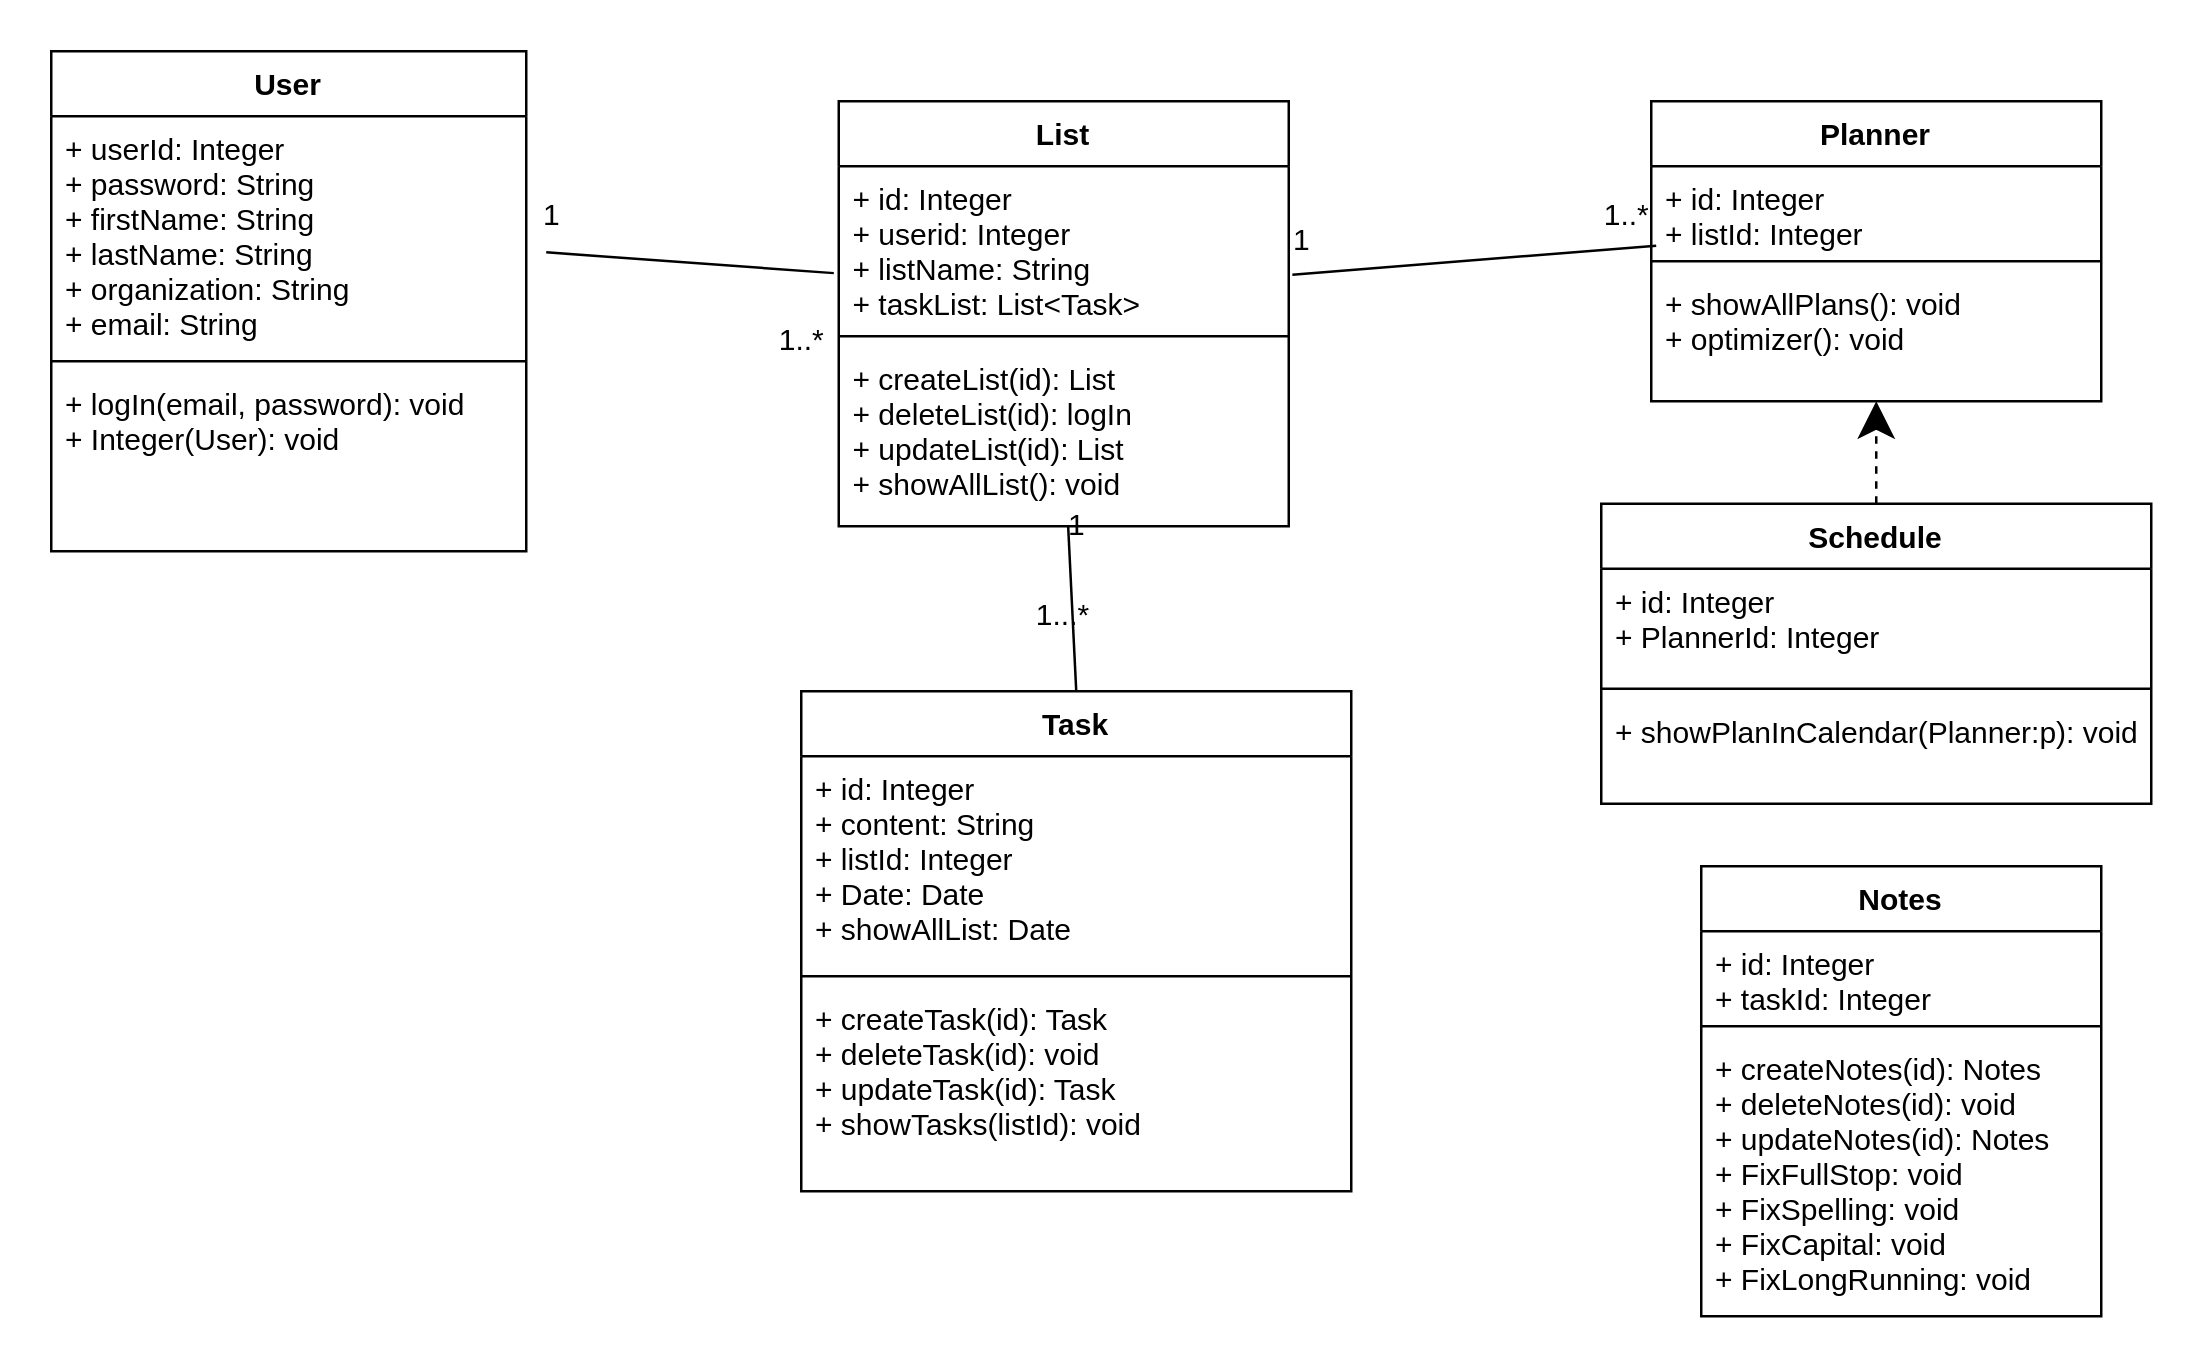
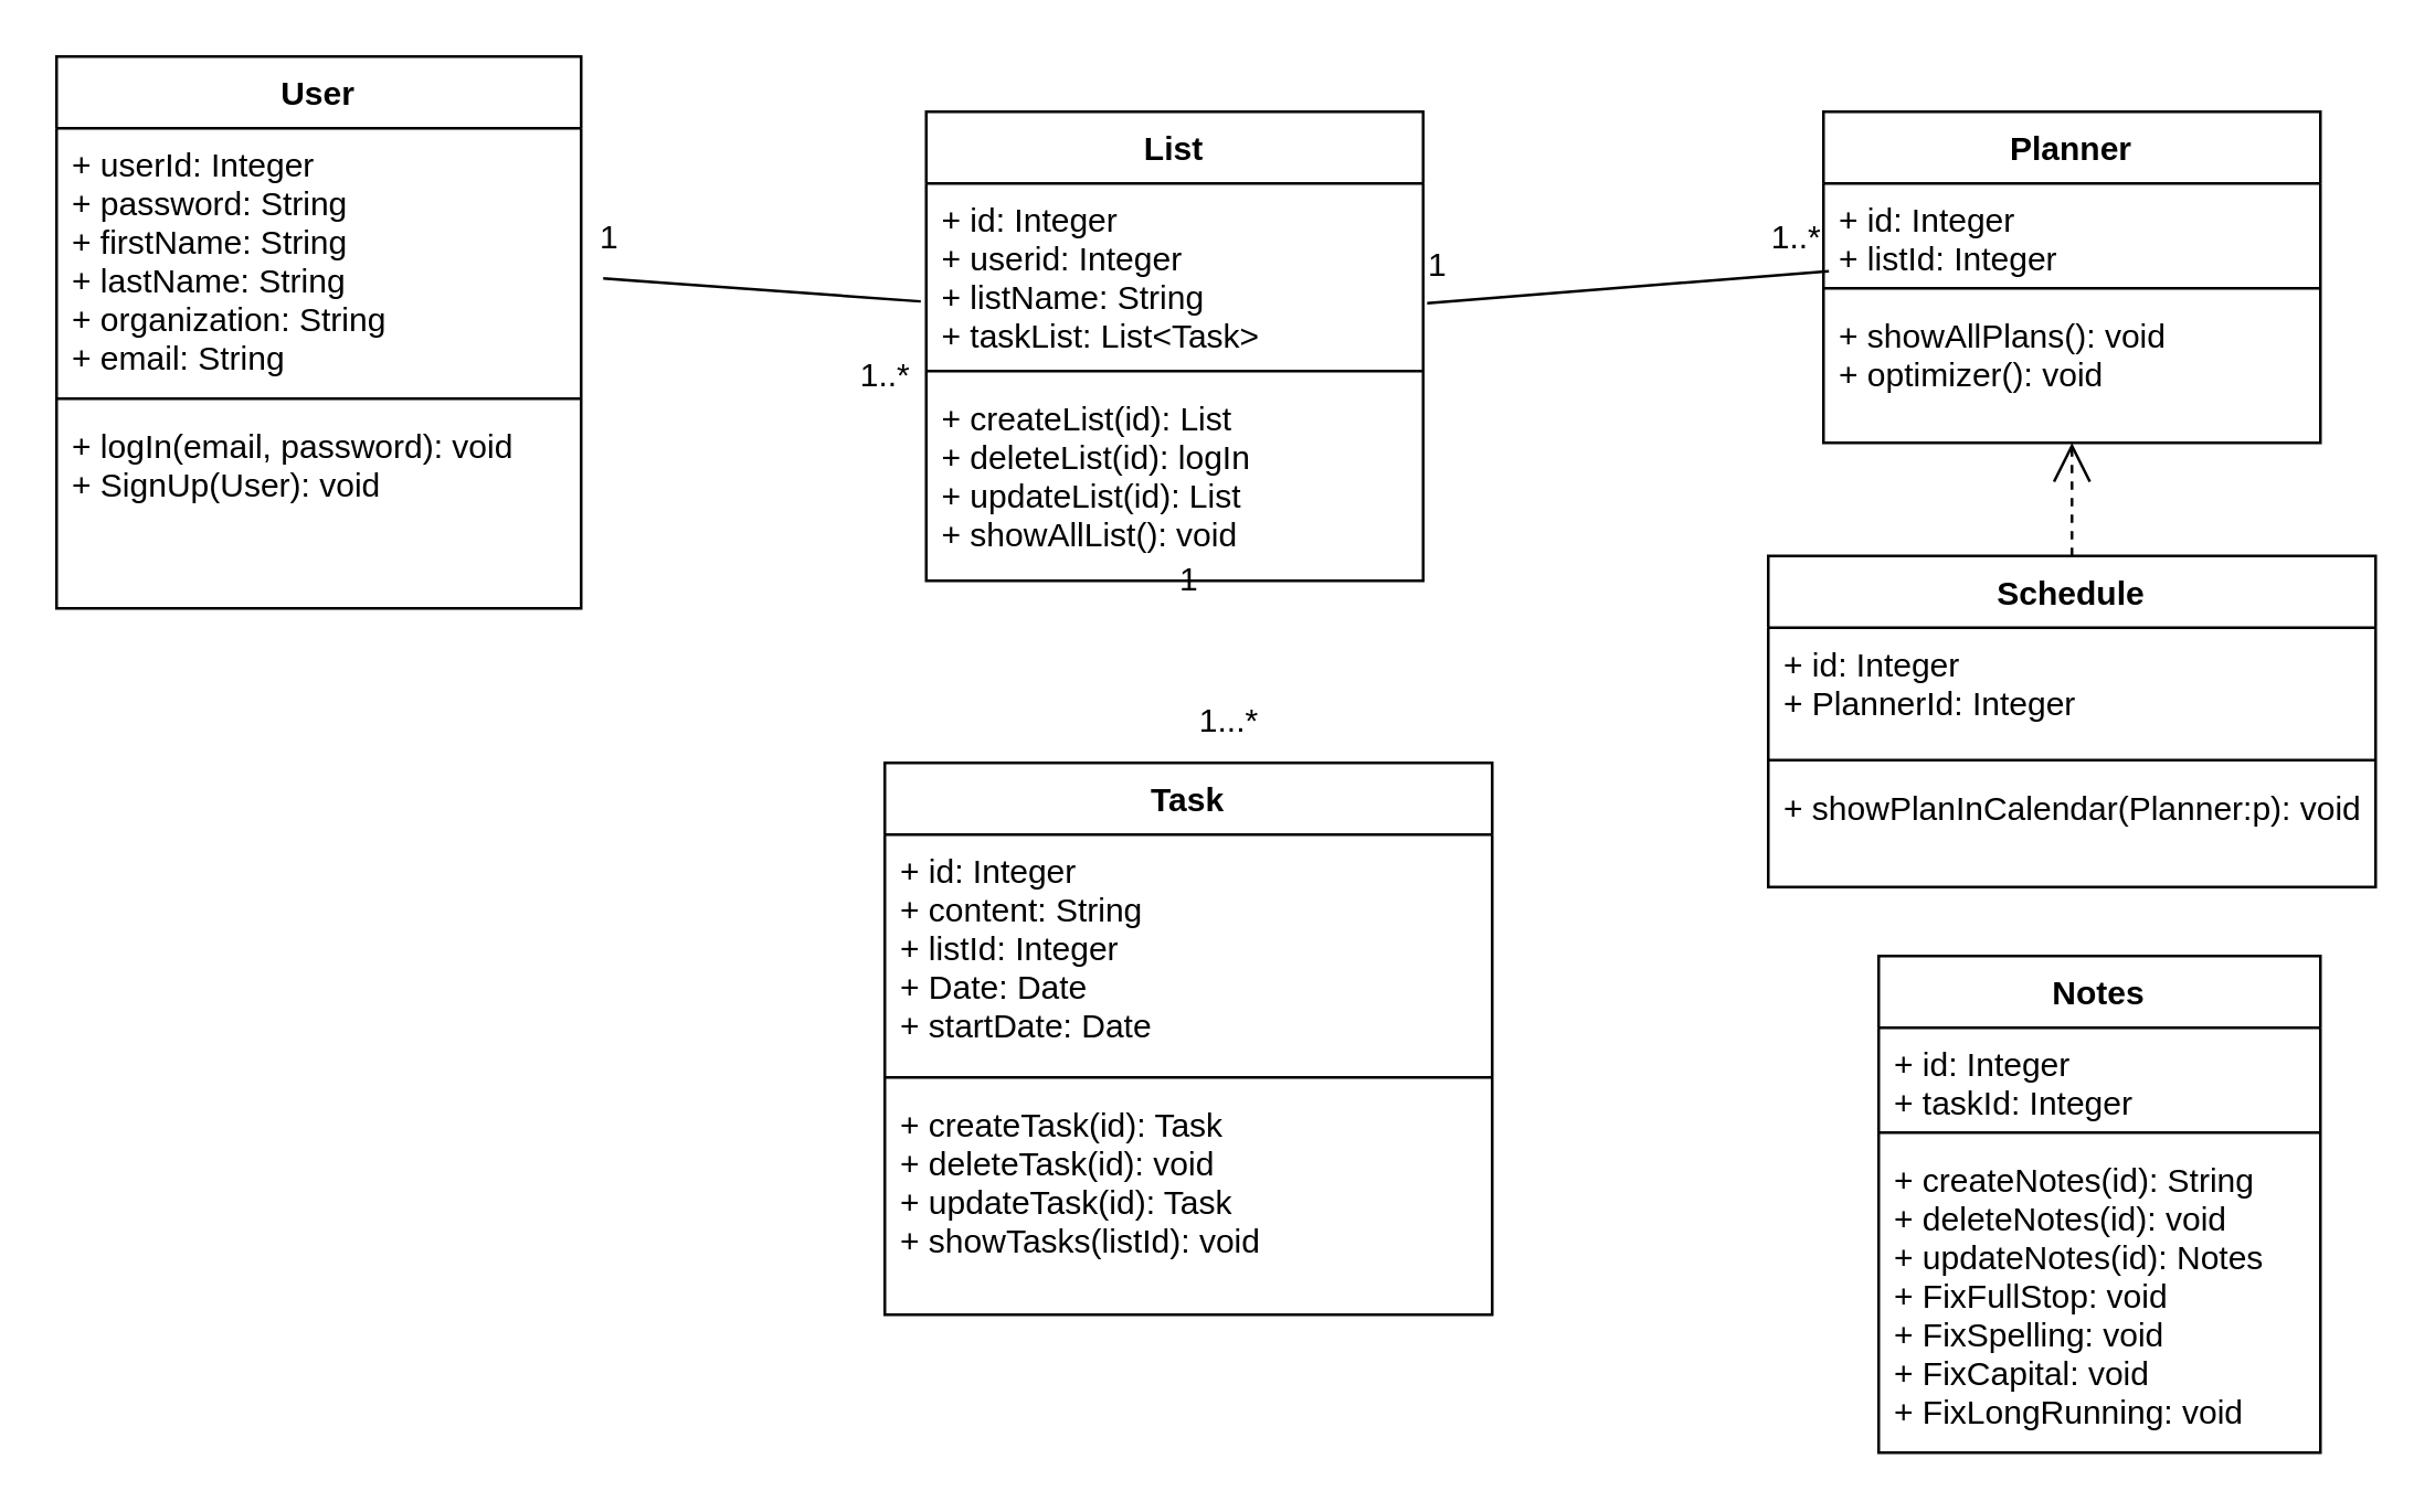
  <mxCell id="0" />
  <mxCell id="1" parent="0" />
  <mxCell id="2" value="User" style="swimlane;fontStyle=1;align=center;verticalAlign=top;childLayout=stackLayout;horizontal=1;startSize=26;horizontalStack=0;resizeParent=1;resizeParentMax=0;resizeLast=0;collapsible=1;marginBottom=0;hachureGap=4;pointerEvents=0;" parent="1" vertex="1"><mxGeometry x="20" y="20" width="190" height="200" as="geometry" /></mxCell>
  <mxCell id="3" value="+ userId: Integer&#10;+ password: String&#10;+ firstName: String&#10;+ lastName: String&#10;+ organization: String&#10;+ email: String" style="text;strokeColor=none;fillColor=none;align=left;verticalAlign=top;spacingLeft=4;spacingRight=4;overflow=hidden;rotatable=0;points=[[0,0.5],[1,0.5]];portConstraint=eastwest;" parent="2" vertex="1"><mxGeometry y="26" width="190" height="94" as="geometry" /></mxCell>
  <mxCell id="4" value="" style="line;strokeWidth=1;fillColor=none;align=left;verticalAlign=middle;spacingTop=-1;spacingLeft=3;spacingRight=3;rotatable=0;labelPosition=right;points=[];portConstraint=eastwest;" parent="2" vertex="1"><mxGeometry y="120" width="190" height="8" as="geometry" /></mxCell>
- <mxCell id="5" value="+ logIn(email, password): void&#10;+ Integer(User): void" style="text;strokeColor=none;fillColor=none;align=left;verticalAlign=top;spacingLeft=4;spacingRight=4;overflow=hidden;rotatable=0;points=[[0,0.5],[1,0.5]];portConstraint=eastwest;" parent="2" vertex="1"><mxGeometry y="128" width="190" height="72" as="geometry" /></mxCell>
+ <mxCell id="5" value="+ logIn(email, password): void&#10;+ SignUp(User): void" style="text;strokeColor=none;fillColor=none;align=left;verticalAlign=top;spacingLeft=4;spacingRight=4;overflow=hidden;rotatable=0;points=[[0,0.5],[1,0.5]];portConstraint=eastwest;" parent="2" vertex="1"><mxGeometry y="128" width="190" height="72" as="geometry" /></mxCell>
  <mxCell id="6" value="List" style="swimlane;fontStyle=1;align=center;verticalAlign=top;childLayout=stackLayout;horizontal=1;startSize=26;horizontalStack=0;resizeParent=1;resizeParentMax=0;resizeLast=0;collapsible=1;marginBottom=0;hachureGap=4;pointerEvents=0;" parent="1" vertex="1"><mxGeometry x="335" y="40" width="180" height="170" as="geometry" /></mxCell>
  <mxCell id="7" value="+ id: Integer&#10;+ userid: Integer&#10;+ listName: String&#10;+ taskList: List&lt;Task&gt;" style="text;strokeColor=none;fillColor=none;align=left;verticalAlign=top;spacingLeft=4;spacingRight=4;overflow=hidden;rotatable=0;points=[[0,0.5],[1,0.5]];portConstraint=eastwest;" parent="6" vertex="1"><mxGeometry y="26" width="180" height="64" as="geometry" /></mxCell>
  <mxCell id="8" value="" style="line;strokeWidth=1;fillColor=none;align=left;verticalAlign=middle;spacingTop=-1;spacingLeft=3;spacingRight=3;rotatable=0;labelPosition=right;points=[];portConstraint=eastwest;" parent="6" vertex="1"><mxGeometry y="90" width="180" height="8" as="geometry" /></mxCell>
  <mxCell id="9" value="+ createList(id): List&#10;+ deleteList(id): logIn&#10;+ updateList(id): List&#10;+ showAllList(): void&#10;" style="text;strokeColor=none;fillColor=none;align=left;verticalAlign=top;spacingLeft=4;spacingRight=4;overflow=hidden;rotatable=0;points=[[0,0.5],[1,0.5]];portConstraint=eastwest;" parent="6" vertex="1"><mxGeometry y="98" width="180" height="72" as="geometry" /></mxCell>
  <mxCell id="10" value="" style="endArrow=none;html=1;startSize=14;endSize=14;sourcePerimeterSpacing=8;targetPerimeterSpacing=8;entryX=-0.011;entryY=0.668;entryDx=0;entryDy=0;entryPerimeter=0;" parent="1" source="3" target="7" edge="1"><mxGeometry width="50" height="50" relative="1" as="geometry"><mxPoint x="270" y="276" as="sourcePoint" /><mxPoint x="320" y="226" as="targetPoint" /></mxGeometry></mxCell>
  <mxCell id="11" value="1" style="text;html=1;align=center;verticalAlign=middle;resizable=0;points=[];autosize=1;strokeColor=none;fillColor=none;" parent="1" vertex="1"><mxGeometry x="210" y="76" width="20" height="20" as="geometry" /></mxCell>
  <mxCell id="12" value="1..*" style="text;html=1;align=center;verticalAlign=middle;resizable=0;points=[];autosize=1;strokeColor=none;fillColor=none;" parent="1" vertex="1"><mxGeometry x="305" y="126" width="30" height="20" as="geometry" /></mxCell>
  <mxCell id="13" value="Task" style="swimlane;fontStyle=1;align=center;verticalAlign=top;childLayout=stackLayout;horizontal=1;startSize=26;horizontalStack=0;resizeParent=1;resizeParentMax=0;resizeLast=0;collapsible=1;marginBottom=0;hachureGap=4;pointerEvents=0;" parent="1" vertex="1"><mxGeometry x="320" y="276" width="220" height="200" as="geometry" /></mxCell>
- <mxCell id="14" value="+ id: Integer&#10;+ content: String&#10;+ listId: Integer&#10;+ Date: Date&#10;+ showAllList: Date&#10;" style="text;strokeColor=none;fillColor=none;align=left;verticalAlign=top;spacingLeft=4;spacingRight=4;overflow=hidden;rotatable=0;points=[[0,0.5],[1,0.5]];portConstraint=eastwest;" parent="13" vertex="1"><mxGeometry y="26" width="220" height="84" as="geometry" /></mxCell>
+ <mxCell id="14" value="+ id: Integer&#10;+ content: String&#10;+ listId: Integer&#10;+ Date: Date&#10;+ startDate: Date&#10;" style="text;strokeColor=none;fillColor=none;align=left;verticalAlign=top;spacingLeft=4;spacingRight=4;overflow=hidden;rotatable=0;points=[[0,0.5],[1,0.5]];portConstraint=eastwest;" parent="13" vertex="1"><mxGeometry y="26" width="220" height="84" as="geometry" /></mxCell>
  <mxCell id="15" value="" style="line;strokeWidth=1;fillColor=none;align=left;verticalAlign=middle;spacingTop=-1;spacingLeft=3;spacingRight=3;rotatable=0;labelPosition=right;points=[];portConstraint=eastwest;" parent="13" vertex="1"><mxGeometry y="110" width="220" height="8" as="geometry" /></mxCell>
  <mxCell id="16" value="+ createTask(id): Task&#10;+ deleteTask(id): void&#10;+ updateTask(id): Task&#10;+ showTasks(listId): void&#10;" style="text;strokeColor=none;fillColor=none;align=left;verticalAlign=top;spacingLeft=4;spacingRight=4;overflow=hidden;rotatable=0;points=[[0,0.5],[1,0.5]];portConstraint=eastwest;" parent="13" vertex="1"><mxGeometry y="118" width="220" height="82" as="geometry" /></mxCell>
  <mxCell id="17" value="Schedule" style="swimlane;fontStyle=1;align=center;verticalAlign=top;childLayout=stackLayout;horizontal=1;startSize=26;horizontalStack=0;resizeParent=1;resizeParentMax=0;resizeLast=0;collapsible=1;marginBottom=0;hachureGap=4;pointerEvents=0;" parent="1" vertex="1"><mxGeometry x="640" y="201" width="220" height="120" as="geometry" /></mxCell>
  <mxCell id="18" value="+ id: Integer&#10;+ PlannerId: Integer" style="text;strokeColor=none;fillColor=none;align=left;verticalAlign=top;spacingLeft=4;spacingRight=4;overflow=hidden;rotatable=0;points=[[0,0.5],[1,0.5]];portConstraint=eastwest;" parent="17" vertex="1"><mxGeometry y="26" width="220" height="44" as="geometry" /></mxCell>
  <mxCell id="19" value="" style="line;strokeWidth=1;fillColor=none;align=left;verticalAlign=middle;spacingTop=-1;spacingLeft=3;spacingRight=3;rotatable=0;labelPosition=right;points=[];portConstraint=eastwest;" parent="17" vertex="1"><mxGeometry y="70" width="220" height="8" as="geometry" /></mxCell>
  <mxCell id="20" value="+ showPlanInCalendar(Planner:p): void " style="text;strokeColor=none;fillColor=none;align=left;verticalAlign=top;spacingLeft=4;spacingRight=4;overflow=hidden;rotatable=0;points=[[0,0.5],[1,0.5]];portConstraint=eastwest;" parent="17" vertex="1"><mxGeometry y="78" width="220" height="42" as="geometry" /></mxCell>
  <mxCell id="21" value="Notes" style="swimlane;fontStyle=1;align=center;verticalAlign=top;childLayout=stackLayout;horizontal=1;startSize=26;horizontalStack=0;resizeParent=1;resizeParentMax=0;resizeLast=0;collapsible=1;marginBottom=0;hachureGap=4;pointerEvents=0;" parent="1" vertex="1"><mxGeometry x="680" y="346" width="160" height="180" as="geometry" /></mxCell>
  <mxCell id="22" value="+ id: Integer&#10;+ taskId: Integer" style="text;strokeColor=none;fillColor=none;align=left;verticalAlign=top;spacingLeft=4;spacingRight=4;overflow=hidden;rotatable=0;points=[[0,0.5],[1,0.5]];portConstraint=eastwest;" parent="21" vertex="1"><mxGeometry y="26" width="160" height="34" as="geometry" /></mxCell>
  <mxCell id="23" value="" style="line;strokeWidth=1;fillColor=none;align=left;verticalAlign=middle;spacingTop=-1;spacingLeft=3;spacingRight=3;rotatable=0;labelPosition=right;points=[];portConstraint=eastwest;" parent="21" vertex="1"><mxGeometry y="60" width="160" height="8" as="geometry" /></mxCell>
- <mxCell id="24" value="+ createNotes(id): Notes&#10;+ deleteNotes(id): void&#10;+ updateNotes(id): Notes&#10;+ FixFullStop: void&#10;+ FixSpelling: void&#10;+ FixCapital: void&#10;+ FixLongRunning: void" style="text;strokeColor=none;fillColor=none;align=left;verticalAlign=top;spacingLeft=4;spacingRight=4;overflow=hidden;rotatable=0;points=[[0,0.5],[1,0.5]];portConstraint=eastwest;" parent="21" vertex="1"><mxGeometry y="68" width="160" height="112" as="geometry" /></mxCell>
+ <mxCell id="24" value="+ createNotes(id): String&#10;+ deleteNotes(id): void&#10;+ updateNotes(id): Notes&#10;+ FixFullStop: void&#10;+ FixSpelling: void&#10;+ FixCapital: void&#10;+ FixLongRunning: void" style="text;strokeColor=none;fillColor=none;align=left;verticalAlign=top;spacingLeft=4;spacingRight=4;overflow=hidden;rotatable=0;points=[[0,0.5],[1,0.5]];portConstraint=eastwest;" parent="21" vertex="1"><mxGeometry y="68" width="160" height="112" as="geometry" /></mxCell>
  <mxCell id="25" value="Planner" style="swimlane;fontStyle=1;align=center;verticalAlign=top;childLayout=stackLayout;horizontal=1;startSize=26;horizontalStack=0;resizeParent=1;resizeParentMax=0;resizeLast=0;collapsible=1;marginBottom=0;hachureGap=4;pointerEvents=0;" parent="1" vertex="1"><mxGeometry x="660" y="40" width="180" height="120" as="geometry" /></mxCell>
  <mxCell id="26" value="+ id: Integer&#10;+ listId: Integer" style="text;strokeColor=none;fillColor=none;align=left;verticalAlign=top;spacingLeft=4;spacingRight=4;overflow=hidden;rotatable=0;points=[[0,0.5],[1,0.5]];portConstraint=eastwest;" parent="25" vertex="1"><mxGeometry y="26" width="180" height="34" as="geometry" /></mxCell>
  <mxCell id="27" value="" style="line;strokeWidth=1;fillColor=none;align=left;verticalAlign=middle;spacingTop=-1;spacingLeft=3;spacingRight=3;rotatable=0;labelPosition=right;points=[];portConstraint=eastwest;" parent="25" vertex="1"><mxGeometry y="60" width="180" height="8" as="geometry" /></mxCell>
  <mxCell id="28" value="+ showAllPlans(): void&#10;+ optimizer(): void" style="text;strokeColor=none;fillColor=none;align=left;verticalAlign=top;spacingLeft=4;spacingRight=4;overflow=hidden;rotatable=0;points=[[0,0.5],[1,0.5]];portConstraint=eastwest;" parent="25" vertex="1"><mxGeometry y="68" width="180" height="52" as="geometry" /></mxCell>
- <mxCell id="29" value="" style="endArrow=none;html=1;rounded=0;exitX=0.5;exitY=0;exitDx=0;exitDy=0;" parent="1" source="13" target="9" edge="1"><mxGeometry width="50" height="50" relative="1" as="geometry"><mxPoint x="410" y="276" as="sourcePoint" /><mxPoint x="460" y="226" as="targetPoint" /></mxGeometry></mxCell>
  <mxCell id="30" value="1" style="text;html=1;align=center;verticalAlign=middle;resizable=0;points=[];autosize=1;strokeColor=none;fillColor=none;" parent="1" vertex="1"><mxGeometry x="420" y="200" width="20" height="20" as="geometry" /></mxCell>
- <mxCell id="31" value="1...*" style="text;html=1;strokeColor=none;fillColor=none;align=center;verticalAlign=middle;whiteSpace=wrap;rounded=0;" parent="1" vertex="1"><mxGeometry x="410" y="231" width="30" height="30" as="geometry" /></mxCell>
- <mxCell id="32" value="" style="endArrow=classic;endSize=12;dashed=1;html=1;rounded=0;exitX=0.5;exitY=0;exitDx=0;exitDy=0;" parent="1" source="17" target="28" edge="1"><mxGeometry x="-0.733" y="-132" width="160" relative="1" as="geometry"><mxPoint x="430" y="246" as="sourcePoint" /><mxPoint x="590" y="246" as="targetPoint" /><mxPoint as="offset" /></mxGeometry></mxCell>
+ <mxCell id="31" value="1...*" style="text;html=1;strokeColor=none;fillColor=none;align=center;verticalAlign=middle;whiteSpace=wrap;rounded=0;" parent="1" vertex="1"><mxGeometry x="430" y="246" width="30" height="30" as="geometry" /></mxCell>
+ <mxCell id="32" value="" style="endArrow=open;endSize=12;dashed=1;html=1;rounded=0;exitX=0.5;exitY=0;exitDx=0;exitDy=0;" parent="1" source="17" target="28" edge="1"><mxGeometry x="-0.733" y="-132" width="160" relative="1" as="geometry"><mxPoint x="430" y="246" as="sourcePoint" /><mxPoint x="590" y="246" as="targetPoint" /><mxPoint as="offset" /></mxGeometry></mxCell>
  <mxCell id="33" value="" style="endArrow=none;html=1;rounded=0;exitX=1.008;exitY=0.678;exitDx=0;exitDy=0;exitPerimeter=0;entryX=0.011;entryY=0.935;entryDx=0;entryDy=0;entryPerimeter=0;" parent="1" source="7" target="26" edge="1"><mxGeometry width="50" height="50" relative="1" as="geometry"><mxPoint x="480" y="276" as="sourcePoint" /><mxPoint x="530" y="226" as="targetPoint" /></mxGeometry></mxCell>
  <mxCell id="34" value="1" style="text;html=1;align=center;verticalAlign=middle;resizable=0;points=[];autosize=1;strokeColor=none;fillColor=none;" parent="1" vertex="1"><mxGeometry x="510" y="86" width="20" height="20" as="geometry" /></mxCell>
  <mxCell id="35" value="1..*" style="text;html=1;align=center;verticalAlign=middle;resizable=0;points=[];autosize=1;strokeColor=none;fillColor=none;" parent="1" vertex="1"><mxGeometry x="635" y="76" width="30" height="20" as="geometry" /></mxCell>
